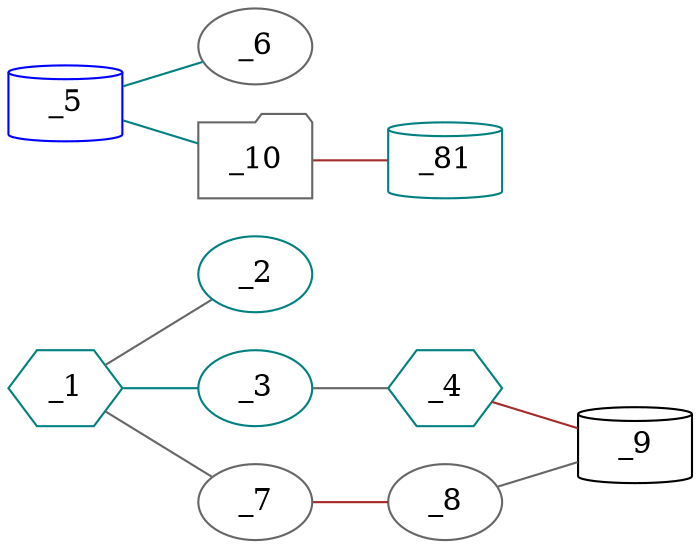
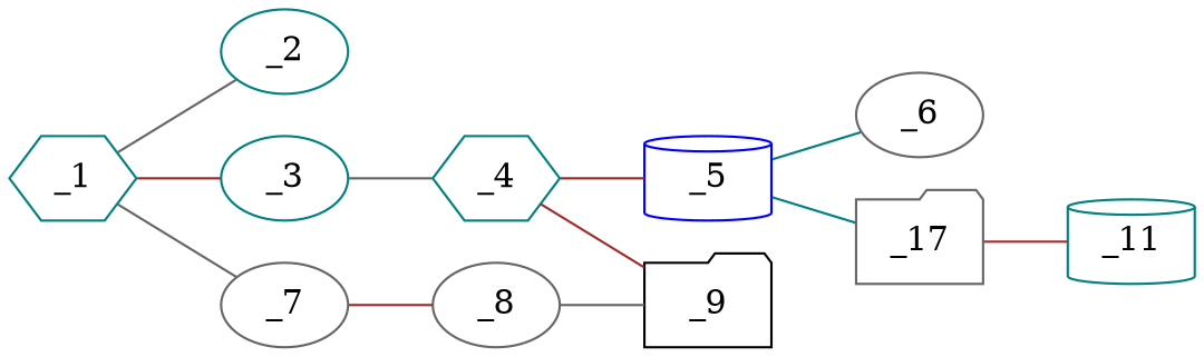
  graph {
    rankdir=LR
    node [charge=0 chem=1 color=teal shape=ellipse symbol="C  " x=2.866 y=-0.984]
    edge [color=brown valence=1]
    _1 [shape=hexagon y=-1.484]
    _2 [x=2]
    _3 [x=3.7321]
    _7 [chem=2 color=gray40 symbol="O  " x=4.6831 y=-1.293]
    _4 [shape=hexagon x=3.7321 y=0.016]
    _6 [color=gray40 x=2 y=0.016]
    _5 [color=blue shape=cylinder y=0.516]
-   _9 [color=black shape=cylinder x=4.6831 y=0.325]
+   _9 [color=black shape=folder x=4.6831 y=0.325]
    _8 [chem=4 color=gray40 symbol="N  " x=5.2709 y=-0.484]
-   _10 [color=gray40 shape=folder x=4.9921 y=1.2761]
-   _11 [shape=cylinder x=5.9703 y=1.484 label=_81]
+   _10 [color=gray40 shape=folder x=4.9921 y=1.2761 label=_17]
+   _11 [shape=cylinder x=5.9703 y=1.484]
    _1 -- _2 [color=gray40]
-   _1 -- _3 [color=teal valence=2]
+   _1 -- _3 [valence=2]
    _1 -- _7 [color=gray40]
    _3 -- _4 [color=gray40]
    _7 -- _8
+   _4 -- _5 [valence=2]
    _4 -- _9
    _5 -- _6 [color=teal]
    _5 -- _10 [color=teal]
    _8 -- _9 [color=gray40 valence=2]
    _10 -- _11
  }
